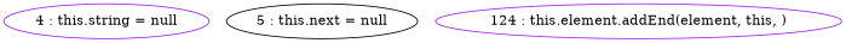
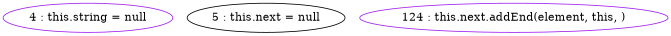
  digraph {
    node [color=purple]
    "4 : this.string = null"
    "5 : this.next = null" [color=black]
-   "124 : this.next.addEnd(element, this, )" [label="124 : this.element.addEnd(element, this, )"]
+   "124 : this.next.addEnd(element, this, )"
  }
